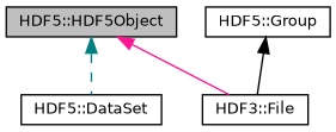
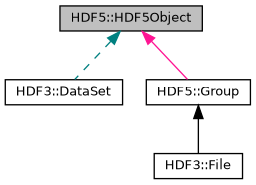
  digraph {
    node [color=black fillcolor=white fontname=Helvetica fontsize=10 shape=record style=filled]
    edge [dir=back fontname=Helvetica fontsize=10 labelfontname=Helvetica labelfontsize=10 style=solid]
    n1 [fillcolor=grey75 fontcolor=black height=0.2 label="HDF5::HDF5Object" width=0.4]
-   n2 [height=0.2 label="HDF5::DataSet" width=0.4]
+   n2 [height=0.2 label="HDF3::DataSet" width=0.4]
    n3 [height=0.2 label="HDF5::Group" width=0.4]
    n4 [height=0.2 label="HDF3::File" width=0.4]
    n1 -> n2 [color=teal style=dashed]
-   n1 -> n4 [color=deeppink]
+   n1 -> n3 [color=deeppink]
    n3 -> n4 [color=black]
  }
